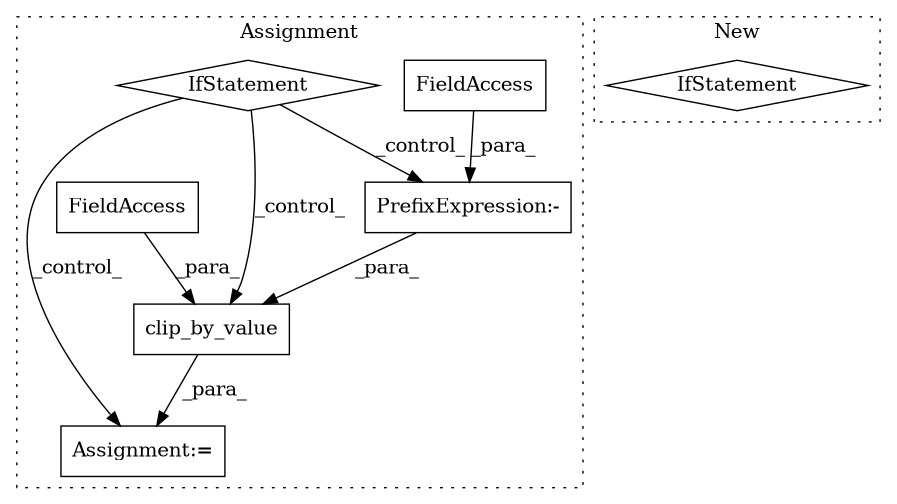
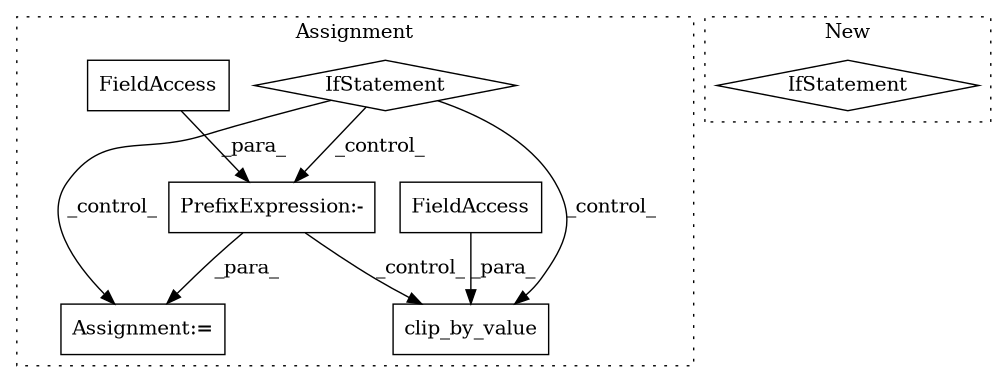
  digraph {
    node [a=25 l="4,2" shape=box]
    n1 [a=32 l="14,1" label=clip_by_value s="2931,2983"]
    n2 [a=7 l=14 label="Assignment:=" s=2886]
    n3 [label=IfStatement s="2840,2872" shape=diamond]
    n4 [a=38 l=1 label="PrefixExpression:-" s=2947]
    n5 [a=22 l=17 label=FieldAccess s=2948]
    n6 [a=22 l=17 label=FieldAccess s=2966]
    n7 [label=IfStatement s="3118,3146" shape=diamond]
    subgraph cluster_1 {
      label=Assignment
      style=dotted
      n1
      n2
      n3
      n4
      n5
      n6
    }
    subgraph cluster_2 {
      label=New
      style=dotted
      n7
    }
-   n1 -> n2 [label=_para_]
+   n4 -> n2 [label=_para_]
    n3 -> n1 [label=_control_]
    n3 -> n2 [label=_control_]
    n3 -> n4 [label=_control_]
-   n4 -> n1 [label=_para_]
+   n4 -> n1 [label=_control_]
    n5 -> n4 [label=_para_]
    n6 -> n1 [label=_para_]
  }
